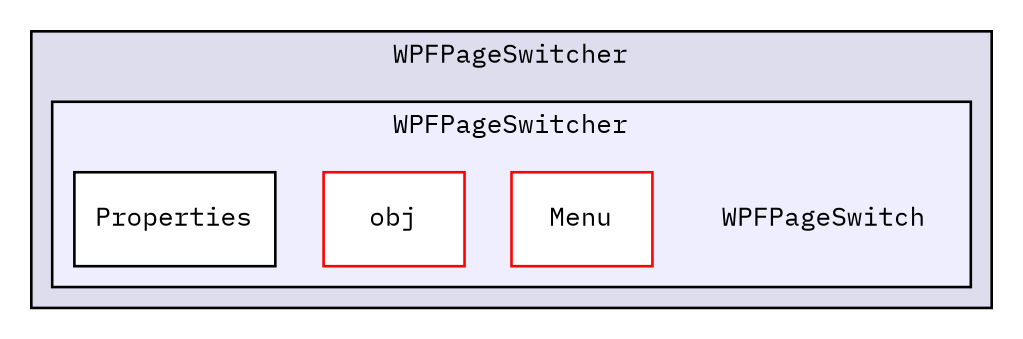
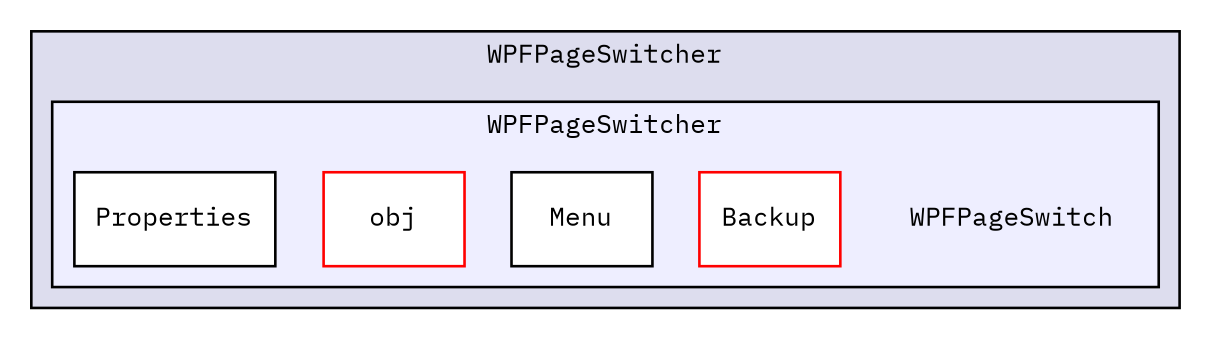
  digraph {
    compound=true
    fontname="IBM Plex Mono"
    node [fontname="IBM Plex Mono" fontsize=10 shape=box color=red fillcolor=white style=filled]
    n1 [label=WPFPageSwitch shape=plaintext color="" fillcolor="" style=""]
-   n3 [label=Menu]
+   n2 [label=Backup]
+   n3 [color=black label=Menu]
    n4 [label=obj]
    n5 [color=black label=Properties]
    subgraph cluster_1 {
      bgcolor="#ddddee"
      fontsize=10
      label=WPFPageSwitcher
      pencolor=black
      subgraph cluster_2 {
        bgcolor="#eeeeff"
        fontsize=10
        pencolor=black
        n1
+       n2
        n3
        n4
        n5
      }
    }
  }
